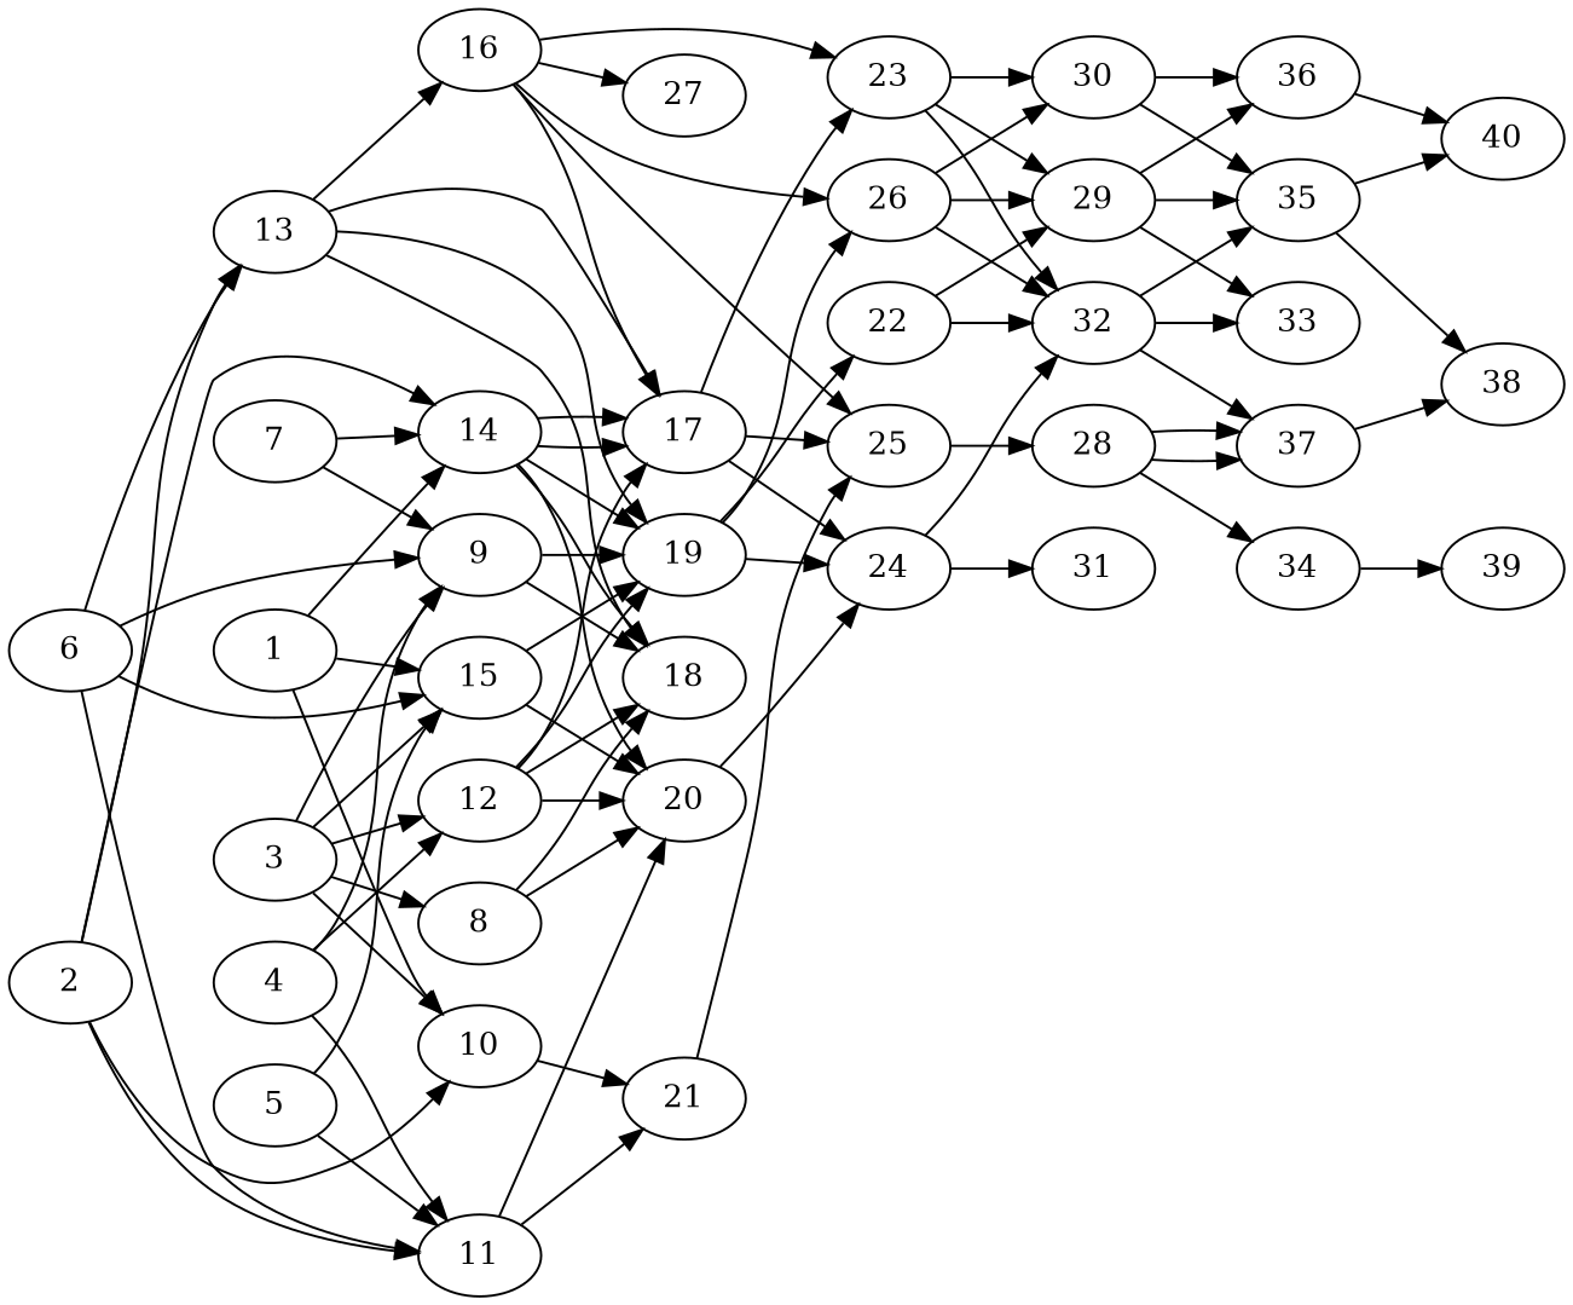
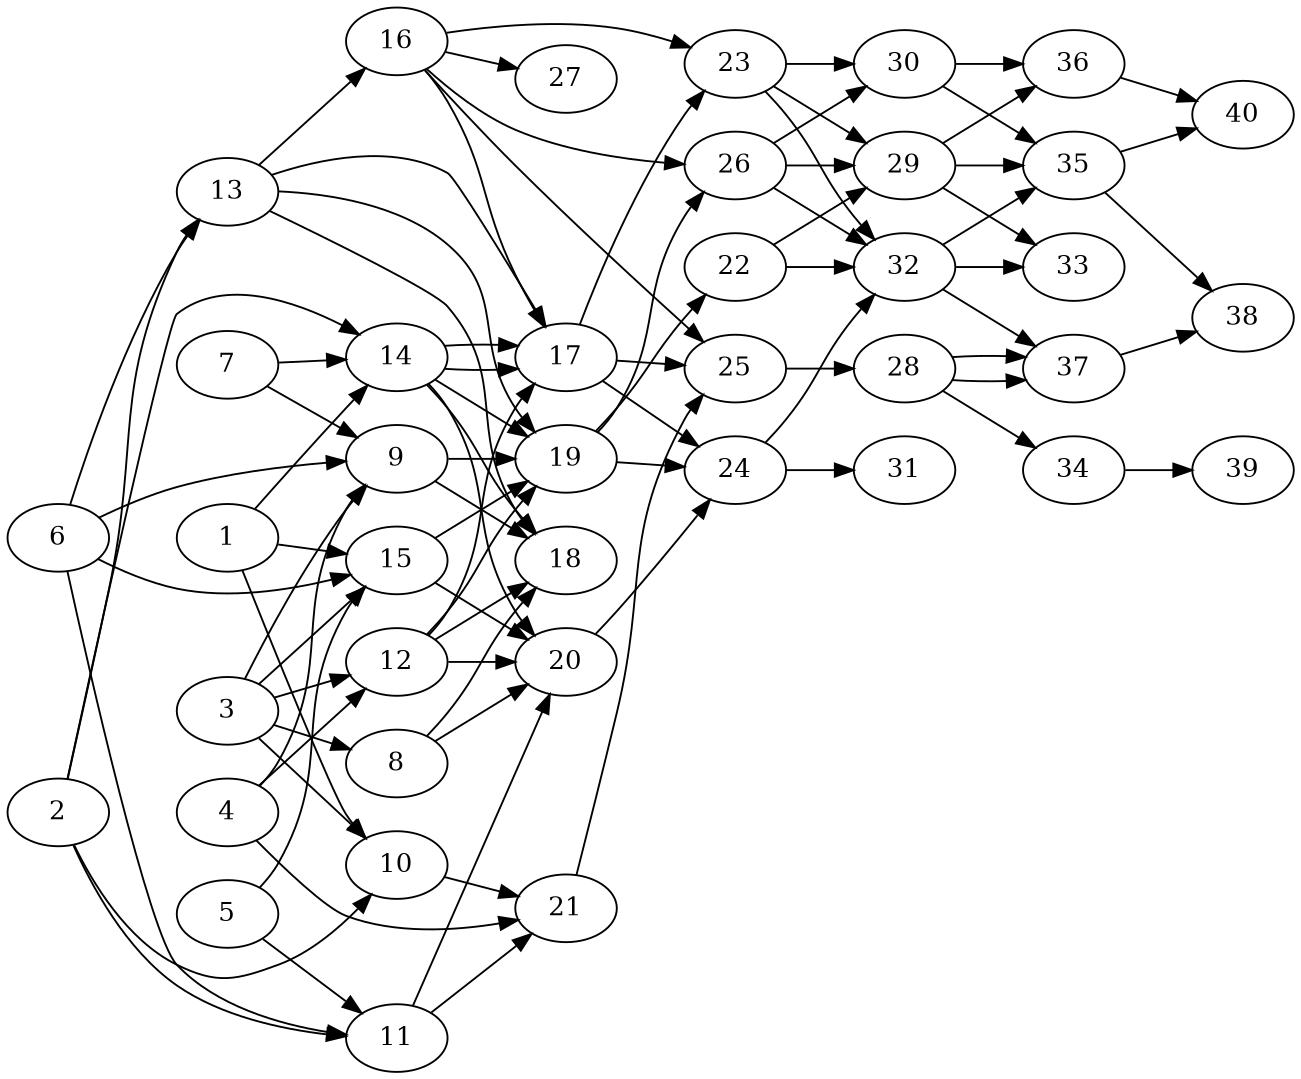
  digraph {
    rankdir=LR
    node [alpha=0.15]
    1 [alpha=0.19 expect_size=21462016]
    10 [alpha=0.10 expect_size=8492032]
    14 [alpha=0.06 expect_size=33291264]
    15 [alpha=0.03 expect_size=9421824]
    21 [alpha=0.08 expect_size=23184384]
    18 [alpha=0.04 expect_size=12955648]
    20 [alpha=0.06 expect_size=45690880]
    19 [alpha=0.11 expect_size=40740864]
    17 [expect_size=34647040]
    25 [alpha=0.13 expect_size=31357952]
    24 [alpha=0.00 expect_size=16905216]
    26 [alpha=0.14 expect_size=39060480]
    22 [alpha=0.03 expect_size=38048768]
    23 [alpha=0.17 expect_size=29589504]
    2 [alpha=0.01 expect_size=33123328]
    11 [alpha=0.06 expect_size=52009984]
    13 [expect_size=51171328]
    16 [alpha=0.14 expect_size=45922304]
    27 [alpha=0.08 expect_size=25234432]
    3 [alpha=0.12 expect_size=6172672]
    8 [alpha=0.12 expect_size=39981056]
    9 [alpha=0.02 expect_size=27641856]
    12 [alpha=0.16 expect_size=48556032]
    4 [alpha=0.10 expect_size=24448000]
    5 [expect_size=28474368]
    6 [expect_size=24302592]
    7 [alpha=0.11 expect_size=36659200]
    32 [alpha=0.11 expect_size=36087808]
    31 [alpha=0.14 expect_size=16056320]
    29 [expect_size=24171520]
    30 [alpha=0.14 expect_size=48948224]
    28 [alpha=0.16 expect_size=13851648]
    33 [alpha=0.09 expect_size=42550272]
    35 [alpha=0.09 expect_size=36770816]
    36 [alpha=0.17 expect_size=19779584]
    37 [alpha=0.18 expect_size=51650560]
    34 [alpha=0.18 expect_size=36376576]
    38 [alpha=0.01 expect_size=22241280]
    40 [alpha=0.17 expect_size=47757312]
    39 [alpha=0.00 expect_size=13476864]
    1 -> 10
    1 -> 14
    1 -> 15
    10 -> 21
    14 -> 18
    14 -> 20
    14 -> 19
    14 -> 17
    14 -> 17
    15 -> 20
    15 -> 19
    21 -> 25
    20 -> 24
    19 -> 24
    19 -> 26
    19 -> 22
    17 -> 25
    17 -> 24
    17 -> 23
    25 -> 28
    24 -> 32
    24 -> 31
    26 -> 32
    26 -> 29
    26 -> 30
    22 -> 32
    22 -> 29
    23 -> 32
    23 -> 29
    23 -> 30
    2 -> 10
    2 -> 14
    2 -> 11
    2 -> 13
    11 -> 21
    11 -> 20
    13 -> 18
    13 -> 19
    13 -> 17
    13 -> 16
    16 -> 17
    16 -> 25
    16 -> 26
    16 -> 23
    16 -> 27
    3 -> 10
    3 -> 15
    3 -> 8
    3 -> 9
    3 -> 12
    8 -> 18
    8 -> 20
    9 -> 18
    9 -> 19
    12 -> 18
    12 -> 20
    12 -> 19
    12 -> 17
-   4 -> 11
+   4 -> 21
    4 -> 9
    4 -> 12
    5 -> 15
    5 -> 11
    6 -> 15
    6 -> 11
    6 -> 13
    6 -> 9
    7 -> 14
    7 -> 9
    32 -> 33
    32 -> 35
    32 -> 37
    29 -> 33
    29 -> 35
    29 -> 36
    30 -> 35
    30 -> 36
    28 -> 37
    28 -> 37
    28 -> 34
    35 -> 38
    35 -> 40
    36 -> 40
    37 -> 38
    34 -> 39
  }
